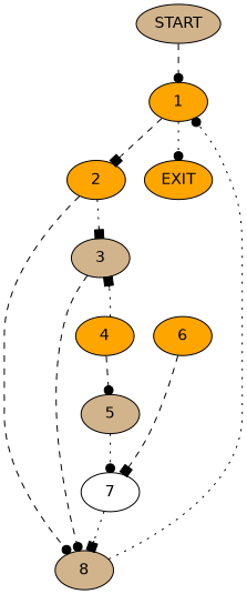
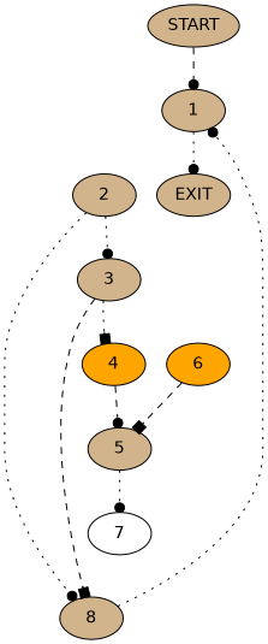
  digraph {
    fontname="DejaVu Sans"
    node [fillcolor=orange fontname="DejaVu Sans" style=filled]
    edge [arrowhead=dot fontname="DejaVu Sans" style=dotted]
    n1 [fillcolor=tan label=START]
-   1
-   2
-   n4 [label=EXIT]
+   1 [fillcolor=tan]
+   2 [fillcolor=tan]
+   n4 [fillcolor=tan label=EXIT]
    3 [fillcolor=tan]
    8 [fillcolor=tan]
    4
    5 [fillcolor=tan]
    7 [fillcolor=white]
    6
    n1 -> 1 [style=dashed]
-   1 -> 2 [arrowhead=box style=dashed]
    1 -> n4
-   2 -> 3 [arrowhead=box]
-   2 -> 8 [style=dashed]
-   3 -> 8 [style=dashed]
-   4 -> 3 [arrowhead=box]
+   2 -> 3
+   2 -> 8
+   3 -> 8 [arrowhead=box style=dashed]
+   3 -> 4 [arrowhead=box]
    8 -> 1
    4 -> 5 [style=dashed]
    5 -> 7
-   7 -> 8 [arrowhead=box]
-   6 -> 7 [arrowhead=box style=dashed]
+   6 -> 5 [arrowhead=box style=dashed]
  }
